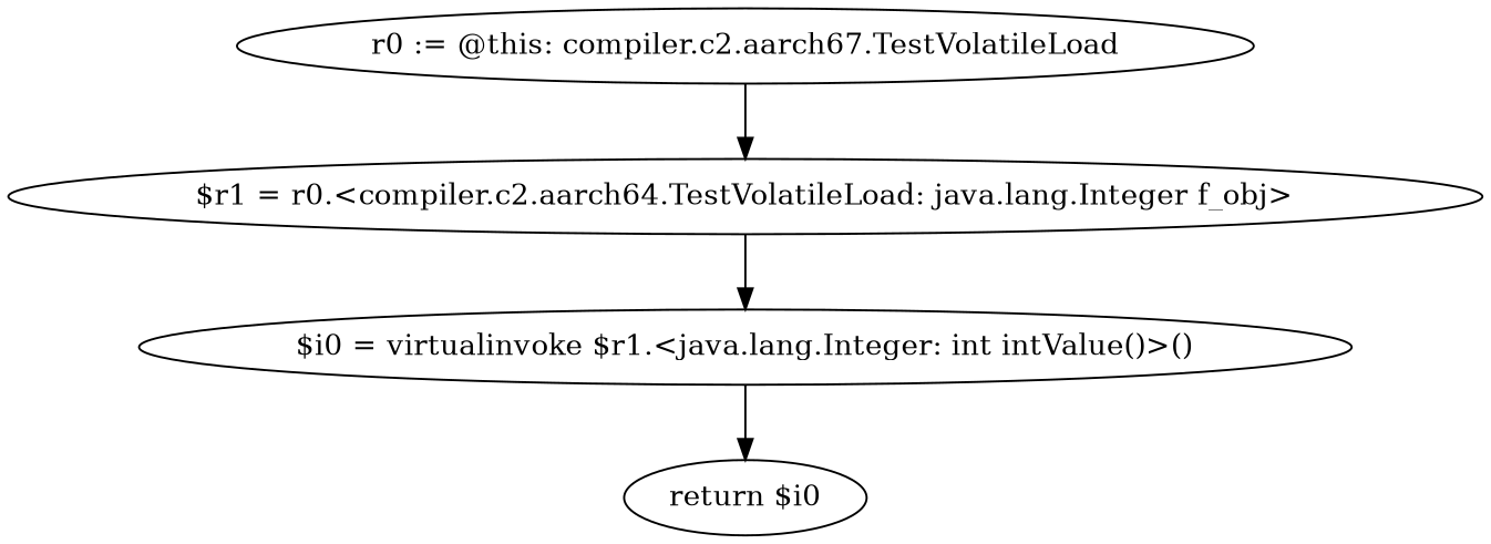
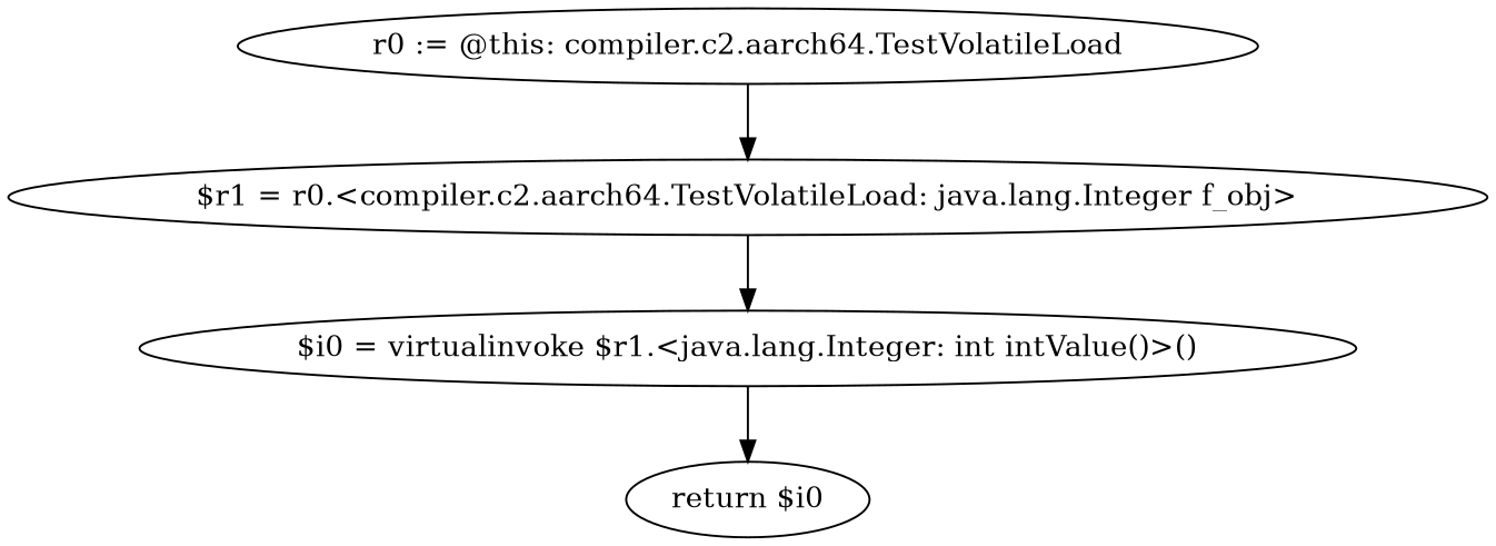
  digraph {
-   "r0 := @this: compiler.c2.aarch64.TestVolatileLoad" [label="r0 := @this: compiler.c2.aarch67.TestVolatileLoad"]
+   "r0 := @this: compiler.c2.aarch64.TestVolatileLoad"
    "$r1 = r0.<compiler.c2.aarch64.TestVolatileLoad: java.lang.Integer f_obj>"
    "$i0 = virtualinvoke $r1.<java.lang.Integer: int intValue()>()"
    "return $i0"
    "r0 := @this: compiler.c2.aarch64.TestVolatileLoad" -> "$r1 = r0.<compiler.c2.aarch64.TestVolatileLoad: java.lang.Integer f_obj>"
    "$r1 = r0.<compiler.c2.aarch64.TestVolatileLoad: java.lang.Integer f_obj>" -> "$i0 = virtualinvoke $r1.<java.lang.Integer: int intValue()>()"
    "$i0 = virtualinvoke $r1.<java.lang.Integer: int intValue()>()" -> "return $i0"
  }
